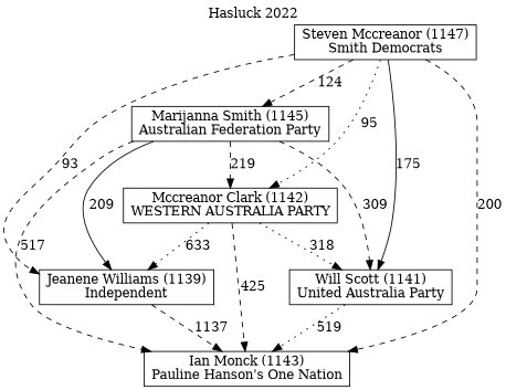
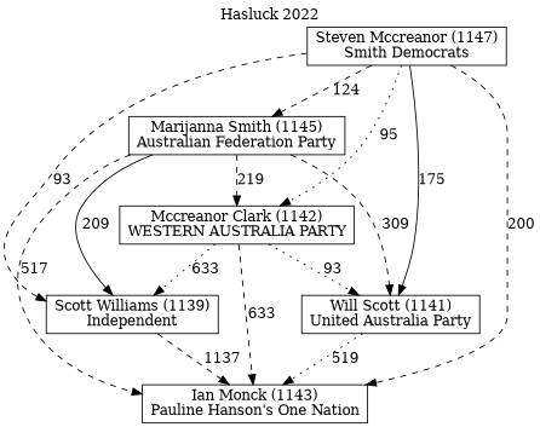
  digraph {
    label="Hasluck 2022"
    labelloc=t
    mclimit=10
    node [shape=box]
    edge [style=dashed]
    n1 [label="Ian Monck (1143)\nPauline Hanson's One Nation"]
-   n2 [label="Jeanene Williams (1139)\nIndependent"]
+   n2 [label="Scott Williams (1139)\nIndependent"]
    n3 [label="Marijanna Smith (1145)\nAustralian Federation Party"]
    n4 [label="Will Scott (1141)\nUnited Australia Party"]
    n5 [label="Mccreanor Clark (1142)\nWESTERN AUSTRALIA PARTY"]
    n6 [label="Steven Mccreanor (1147)\nSmith Democrats"]
    n2 -> n1 [label=1137]
    n3 -> n1 [label=517]
    n3 -> n2 [label=209 style=solid]
    n3 -> n4 [label=309]
    n3 -> n5 [label=219]
    n4 -> n1 [label=519 style=dotted]
-   n5 -> n1 [label=425]
+   n5 -> n1 [label=633]
    n5 -> n2 [label=633 style=dotted]
-   n5 -> n4 [label=318 style=dotted]
+   n5 -> n4 [label=93 style=dotted]
    n6 -> n1 [label=200]
    n6 -> n2 [label=93]
    n6 -> n3 [label=124]
    n6 -> n4 [label=175 style=solid]
    n6 -> n5 [label=95 style=dotted]
  }
